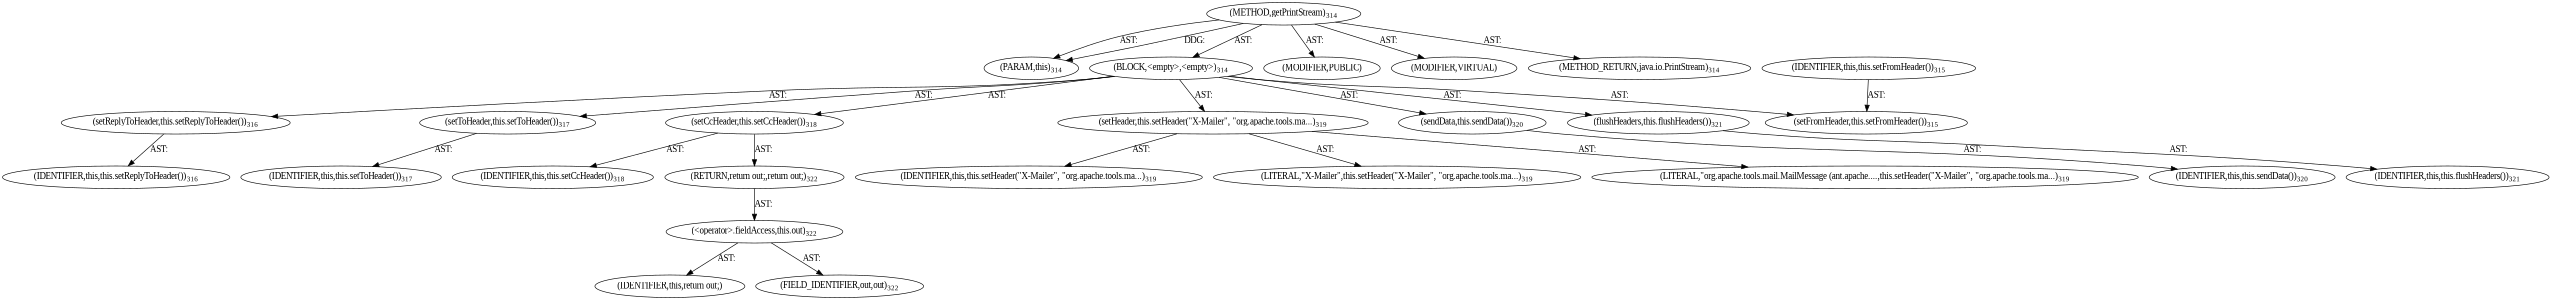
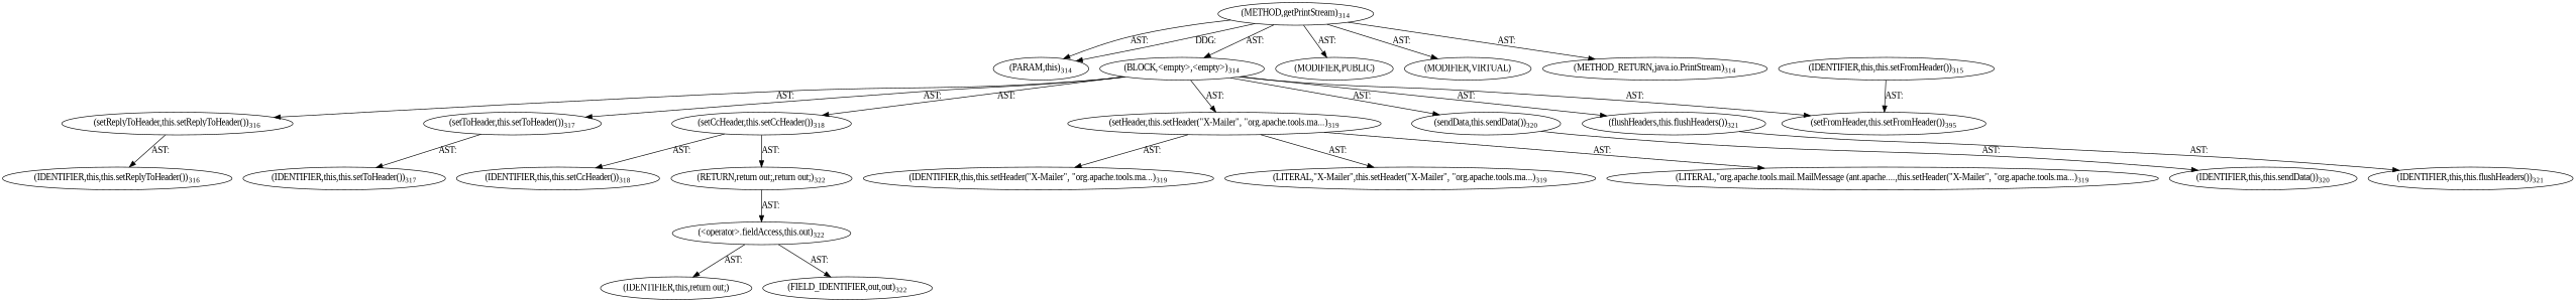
  digraph {
    fontname="Liberation Serif"
    node [fontname="Liberation Serif"]
    edge [fontname="Liberation Serif"]
    n1 [label=<(METHOD,getPrintStream)<SUB>314</SUB>>]
    n2 [label=<(PARAM,this)<SUB>314</SUB>>]
    n3 [label=<(BLOCK,&lt;empty&gt;,&lt;empty&gt;)<SUB>314</SUB>>]
    n4 [label=<(MODIFIER,PUBLIC)>]
    n5 [label=<(MODIFIER,VIRTUAL)>]
    n6 [label=<(METHOD_RETURN,java.io.PrintStream)<SUB>314</SUB>>]
-   n7 [label=<(setFromHeader,this.setFromHeader())<SUB>315</SUB>>]
+   n7 [label=<(setFromHeader,this.setFromHeader())<SUB>395</SUB>>]
    n8 [label=<(setReplyToHeader,this.setReplyToHeader())<SUB>316</SUB>>]
    n9 [label=<(setToHeader,this.setToHeader())<SUB>317</SUB>>]
    n10 [label=<(setCcHeader,this.setCcHeader())<SUB>318</SUB>>]
    n11 [label=<(setHeader,this.setHeader(&quot;X-Mailer&quot;, &quot;org.apache.tools.ma...)<SUB>319</SUB>>]
    n12 [label=<(sendData,this.sendData())<SUB>320</SUB>>]
    n13 [label=<(flushHeaders,this.flushHeaders())<SUB>321</SUB>>]
    n14 [label=<(IDENTIFIER,this,this.setReplyToHeader())<SUB>316</SUB>>]
    n15 [label=<(IDENTIFIER,this,this.setToHeader())<SUB>317</SUB>>]
    n16 [label=<(RETURN,return out;,return out;)<SUB>322</SUB>>]
    n17 [label=<(IDENTIFIER,this,this.setCcHeader())<SUB>318</SUB>>]
    n18 [label=<(IDENTIFIER,this,this.setHeader(&quot;X-Mailer&quot;, &quot;org.apache.tools.ma...)<SUB>319</SUB>>]
    n19 [label=<(LITERAL,&quot;X-Mailer&quot;,this.setHeader(&quot;X-Mailer&quot;, &quot;org.apache.tools.ma...)<SUB>319</SUB>>]
    n20 [label=<(LITERAL,&quot;org.apache.tools.mail.MailMessage (ant.apache....,this.setHeader(&quot;X-Mailer&quot;, &quot;org.apache.tools.ma...)<SUB>319</SUB>>]
    n21 [label=<(IDENTIFIER,this,this.sendData())<SUB>320</SUB>>]
    n22 [label=<(IDENTIFIER,this,this.flushHeaders())<SUB>321</SUB>>]
    n23 [label=<(&lt;operator&gt;.fieldAccess,this.out)<SUB>322</SUB>>]
    n24 [label=<(IDENTIFIER,this,this.setFromHeader())<SUB>315</SUB>>]
    n25 [label=<(IDENTIFIER,this,return out;)>]
    n26 [label=<(FIELD_IDENTIFIER,out,out)<SUB>322</SUB>>]
    n1 -> n2 [label="AST: "]
    n1 -> n2 [label="DDG: "]
    n1 -> n3 [label="AST: "]
    n1 -> n4 [label="AST: "]
    n1 -> n5 [label="AST: "]
    n1 -> n6 [label="AST: "]
    n3 -> n7 [label="AST: "]
    n3 -> n8 [label="AST: "]
    n3 -> n9 [label="AST: "]
    n3 -> n10 [label="AST: "]
    n3 -> n11 [label="AST: "]
    n3 -> n12 [label="AST: "]
    n3 -> n13 [label="AST: "]
    n8 -> n14 [label="AST: "]
    n9 -> n15 [label="AST: "]
    n10 -> n16 [label="AST: "]
    n10 -> n17 [label="AST: "]
    n11 -> n18 [label="AST: "]
    n11 -> n19 [label="AST: "]
    n11 -> n20 [label="AST: "]
    n12 -> n21 [label="AST: "]
    n13 -> n22 [label="AST: "]
    n16 -> n23 [label="AST: "]
    n23 -> n25 [label="AST: "]
    n23 -> n26 [label="AST: "]
    n24 -> n7 [label="AST: "]
  }
